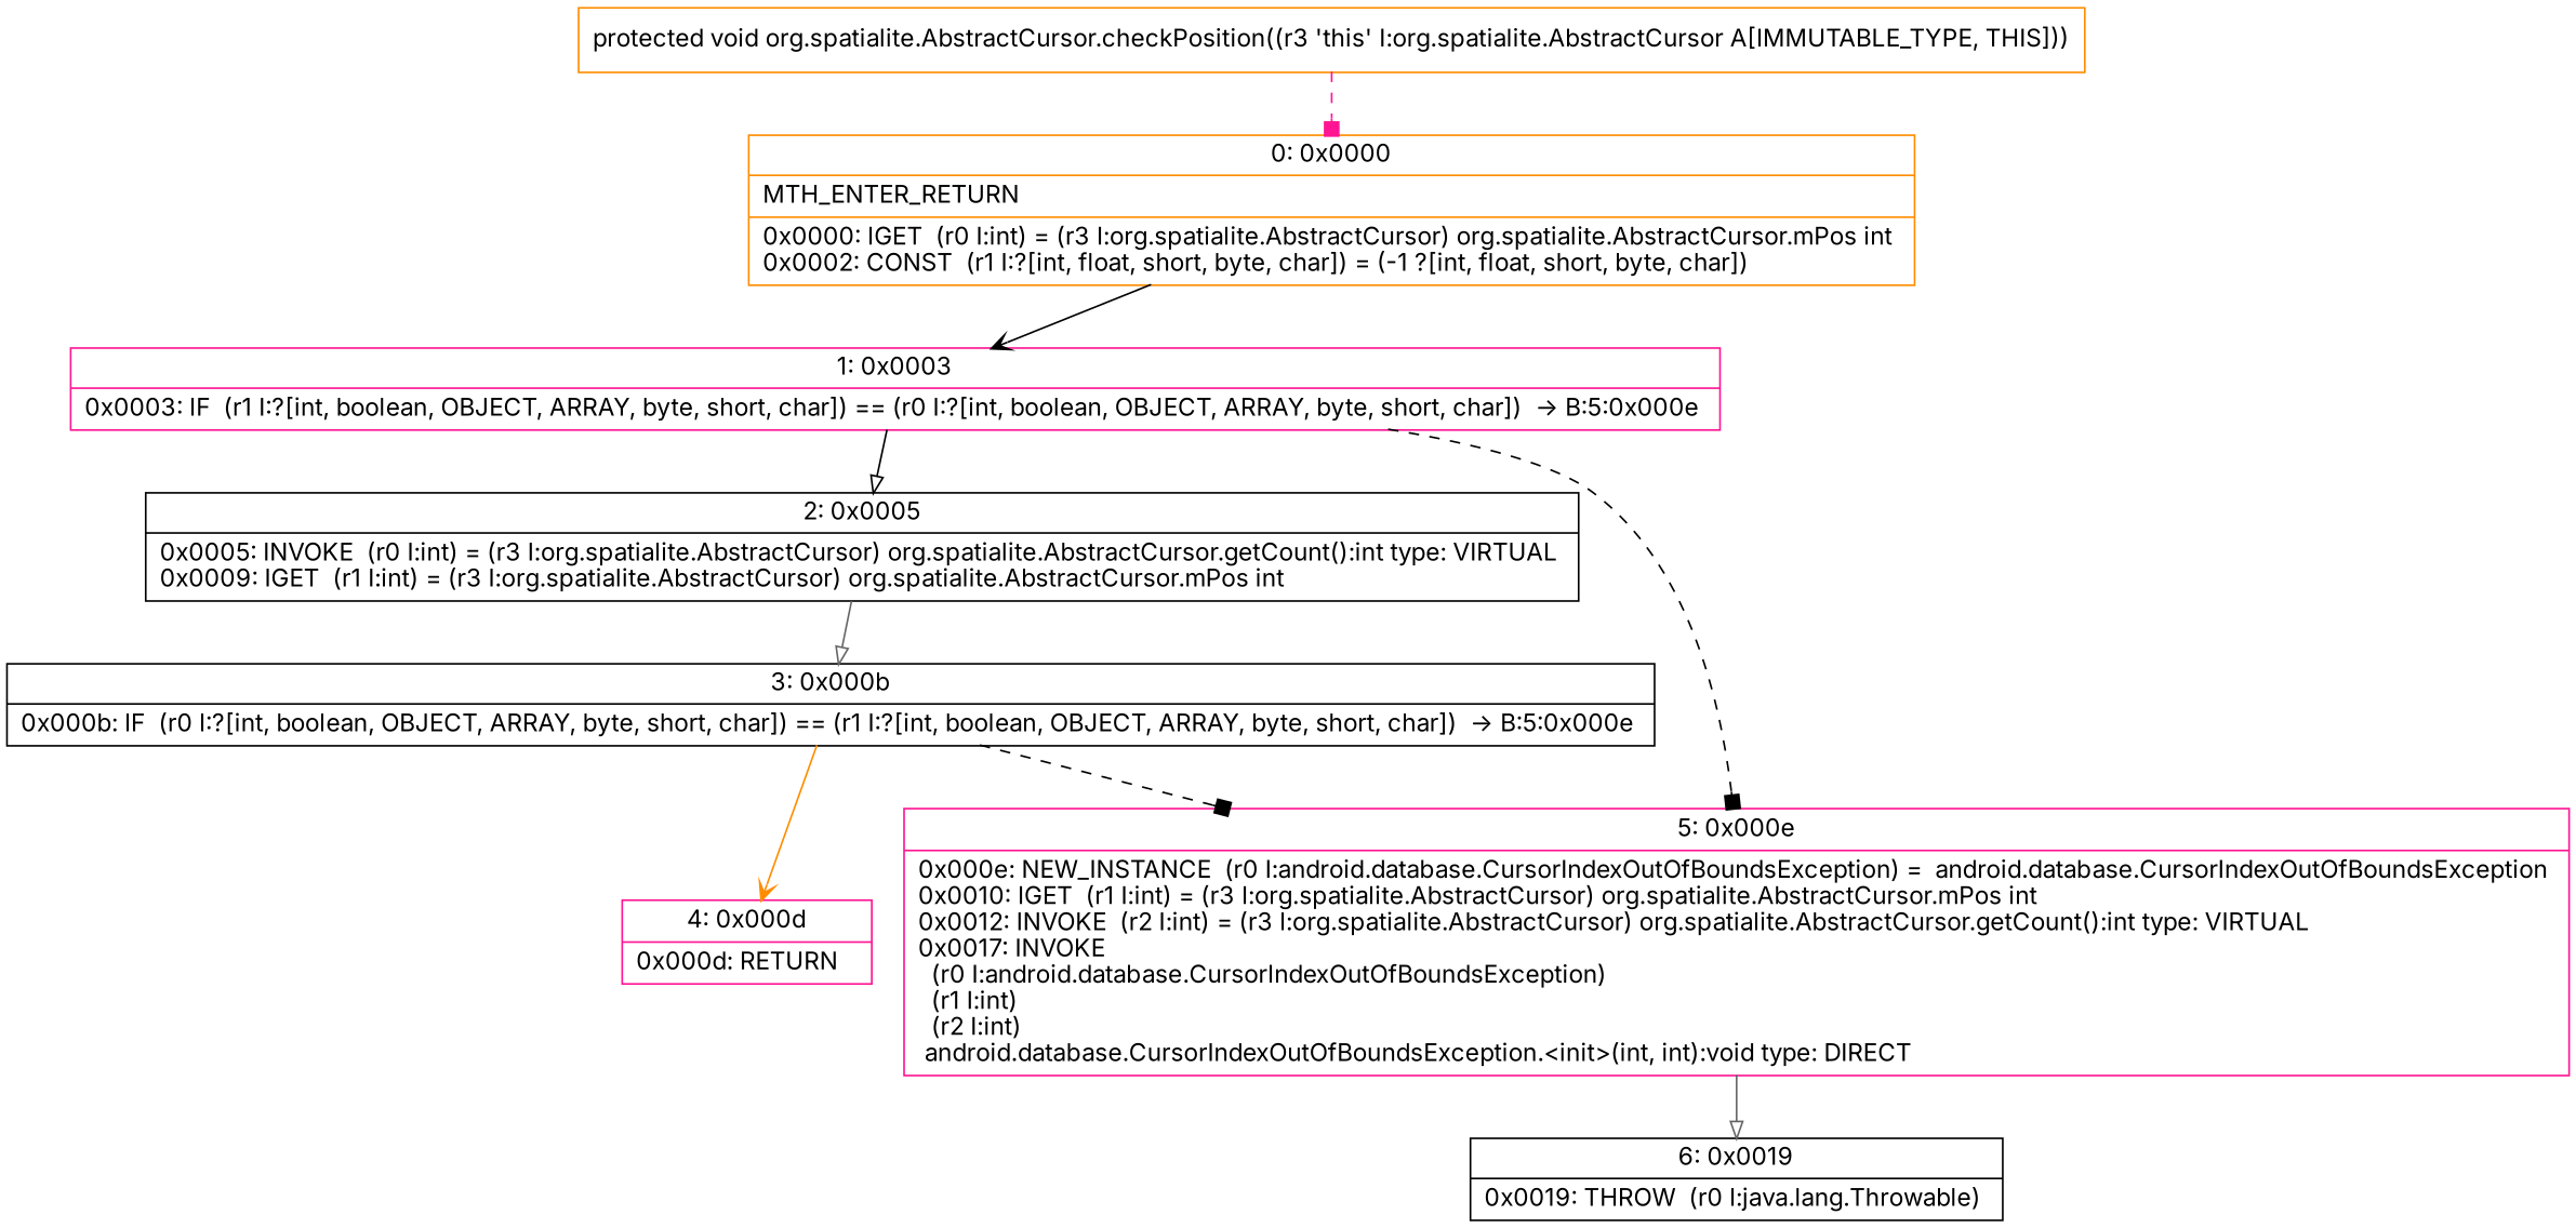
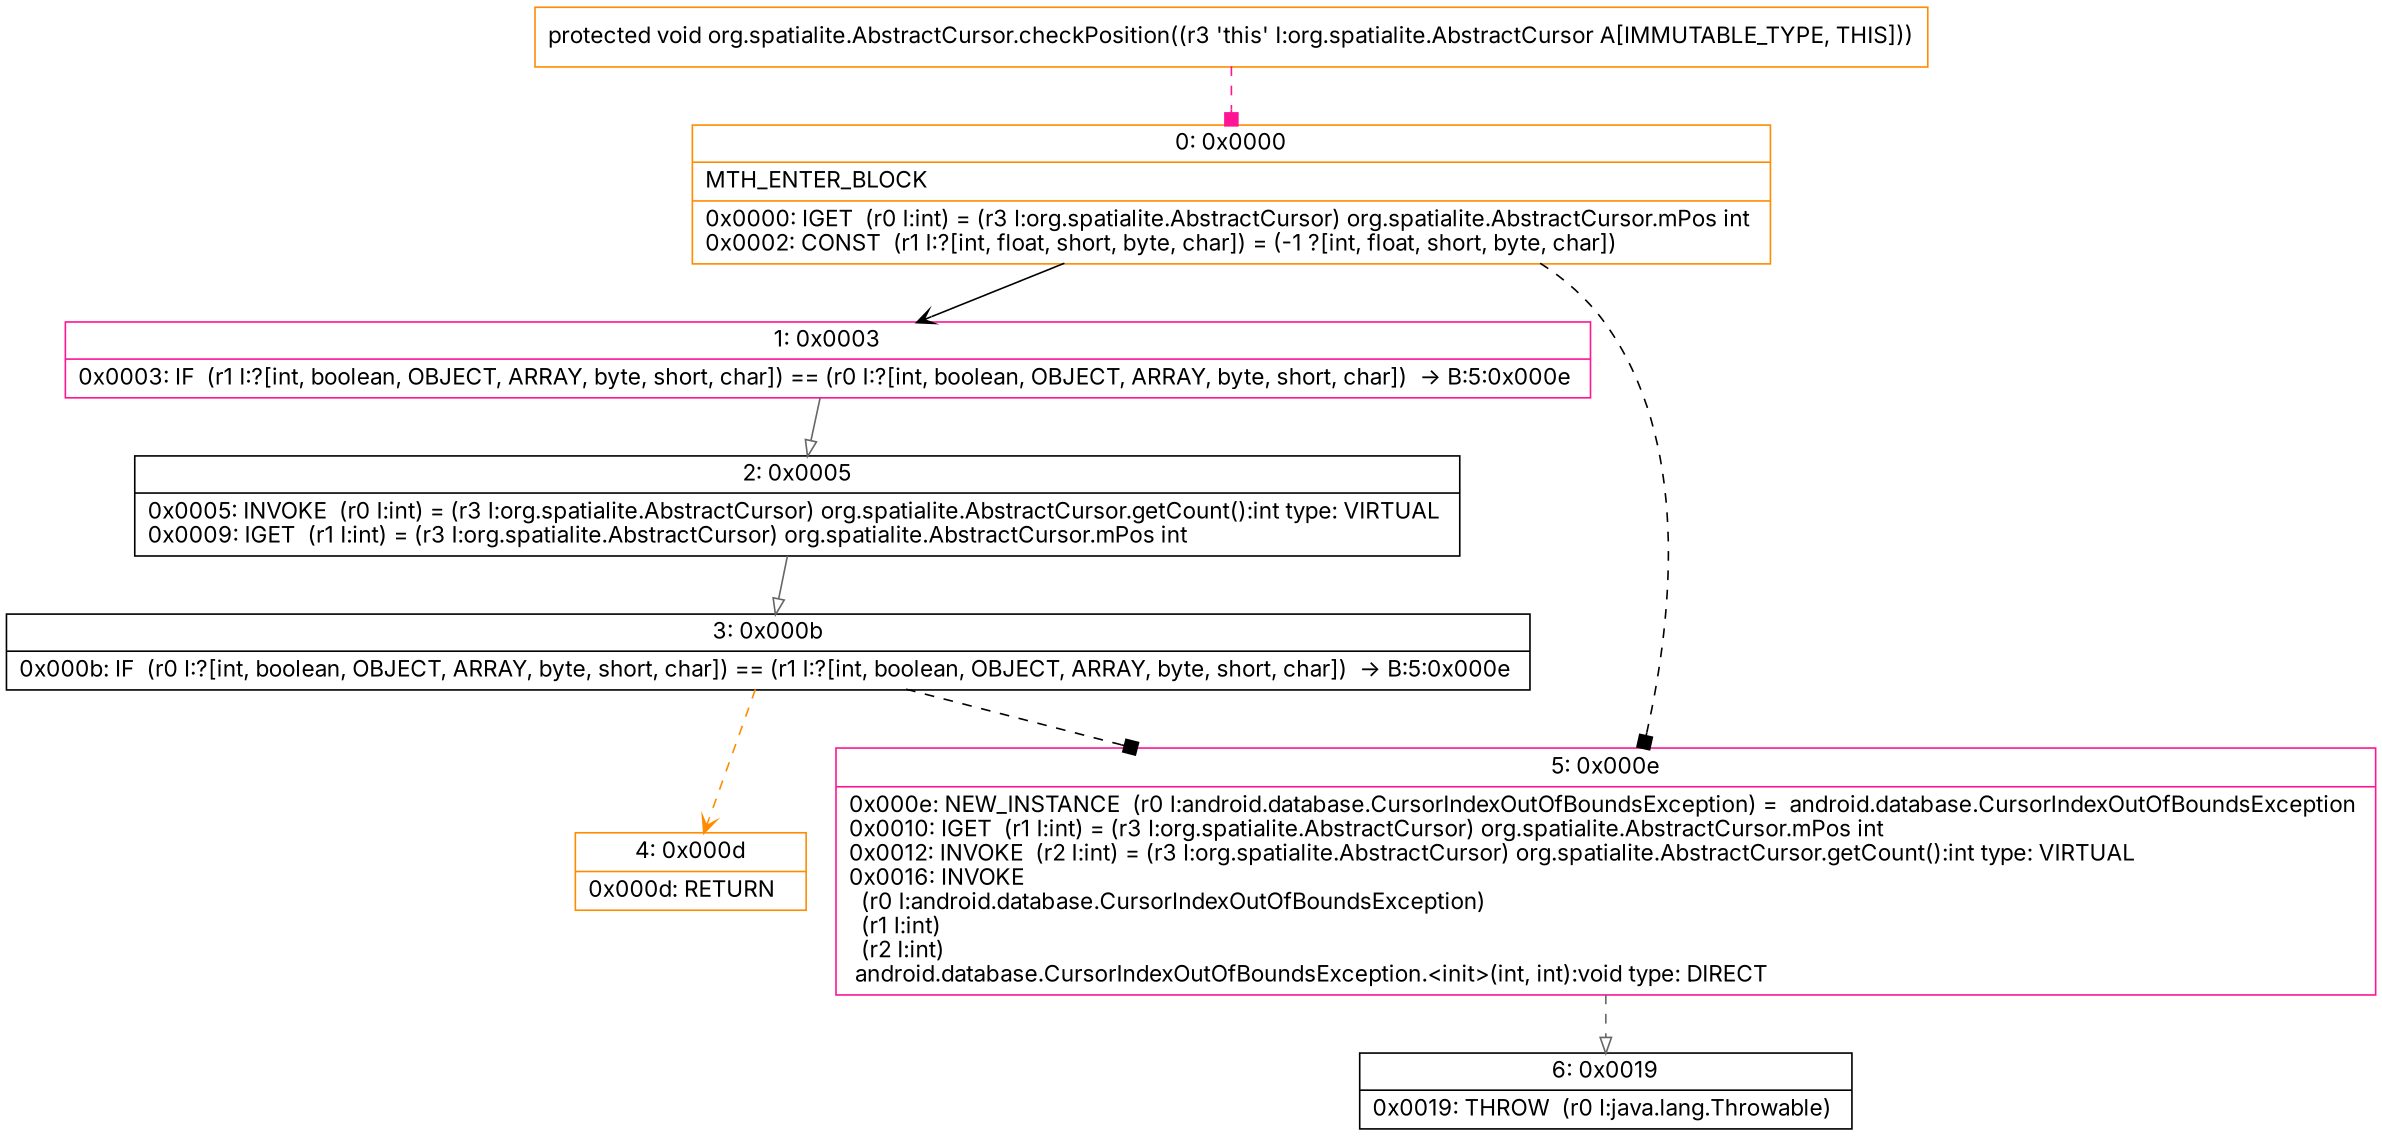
  digraph {
    fontname=Inter
    node [color=deeppink fontname=Inter shape=record]
    edge [arrowhead=onormal color=black fontname=Inter style=solid]
-   n1 [color=darkorange label="{0\:\ 0x0000|MTH_ENTER_RETURN\l|0x0000: IGET  (r0 I:int) = (r3 I:org.spatialite.AbstractCursor) org.spatialite.AbstractCursor.mPos int \l0x0002: CONST  (r1 I:?[int, float, short, byte, char]) = (\-1 ?[int, float, short, byte, char]) \l}"]
+   n1 [color=darkorange label="{0\:\ 0x0000|MTH_ENTER_BLOCK\l|0x0000: IGET  (r0 I:int) = (r3 I:org.spatialite.AbstractCursor) org.spatialite.AbstractCursor.mPos int \l0x0002: CONST  (r1 I:?[int, float, short, byte, char]) = (\-1 ?[int, float, short, byte, char]) \l}"]
    n2 [label="{1\:\ 0x0003|0x0003: IF  (r1 I:?[int, boolean, OBJECT, ARRAY, byte, short, char]) == (r0 I:?[int, boolean, OBJECT, ARRAY, byte, short, char])  \-\> B:5:0x000e \l}"]
    n3 [color=black label="{2\:\ 0x0005|0x0005: INVOKE  (r0 I:int) = (r3 I:org.spatialite.AbstractCursor) org.spatialite.AbstractCursor.getCount():int type: VIRTUAL \l0x0009: IGET  (r1 I:int) = (r3 I:org.spatialite.AbstractCursor) org.spatialite.AbstractCursor.mPos int \l}"]
-   n4 [label="{5\:\ 0x000e|0x000e: NEW_INSTANCE  (r0 I:android.database.CursorIndexOutOfBoundsException) =  android.database.CursorIndexOutOfBoundsException \l0x0010: IGET  (r1 I:int) = (r3 I:org.spatialite.AbstractCursor) org.spatialite.AbstractCursor.mPos int \l0x0012: INVOKE  (r2 I:int) = (r3 I:org.spatialite.AbstractCursor) org.spatialite.AbstractCursor.getCount():int type: VIRTUAL \l0x0017: INVOKE  \l  (r0 I:android.database.CursorIndexOutOfBoundsException)\l  (r1 I:int)\l  (r2 I:int)\l android.database.CursorIndexOutOfBoundsException.\<init\>(int, int):void type: DIRECT \l}"]
+   n4 [label="{5\:\ 0x000e|0x000e: NEW_INSTANCE  (r0 I:android.database.CursorIndexOutOfBoundsException) =  android.database.CursorIndexOutOfBoundsException \l0x0010: IGET  (r1 I:int) = (r3 I:org.spatialite.AbstractCursor) org.spatialite.AbstractCursor.mPos int \l0x0012: INVOKE  (r2 I:int) = (r3 I:org.spatialite.AbstractCursor) org.spatialite.AbstractCursor.getCount():int type: VIRTUAL \l0x0016: INVOKE  \l  (r0 I:android.database.CursorIndexOutOfBoundsException)\l  (r1 I:int)\l  (r2 I:int)\l android.database.CursorIndexOutOfBoundsException.\<init\>(int, int):void type: DIRECT \l}"]
    n5 [color=black label="{3\:\ 0x000b|0x000b: IF  (r0 I:?[int, boolean, OBJECT, ARRAY, byte, short, char]) == (r1 I:?[int, boolean, OBJECT, ARRAY, byte, short, char])  \-\> B:5:0x000e \l}"]
    n6 [color=black label="{6\:\ 0x0019|0x0019: THROW  (r0 I:java.lang.Throwable) \l}"]
-   n7 [label="{4\:\ 0x000d|0x000d: RETURN   \l}"]
+   n7 [color=darkorange label="{4\:\ 0x000d|0x000d: RETURN   \l}"]
    n8 [color=darkorange label="{protected void org.spatialite.AbstractCursor.checkPosition((r3 'this' I:org.spatialite.AbstractCursor A[IMMUTABLE_TYPE, THIS])) }"]
    n1 -> n2 [arrowhead=vee]
-   n2 -> n3
-   n2 -> n4 [arrowhead=box style=dashed]
+   n2 -> n3 [color=gray40]
+   n1 -> n4 [arrowhead=box style=dashed]
    n3 -> n5 [color=gray40]
-   n4 -> n6 [color=gray40]
+   n4 -> n6 [color=gray40 style=dashed]
    n5 -> n4 [arrowhead=box style=dashed]
-   n5 -> n7 [arrowhead=vee color=darkorange]
+   n5 -> n7 [arrowhead=vee color=darkorange style=dashed]
    n8 -> n1 [arrowhead=box color=deeppink style=dashed]
  }
